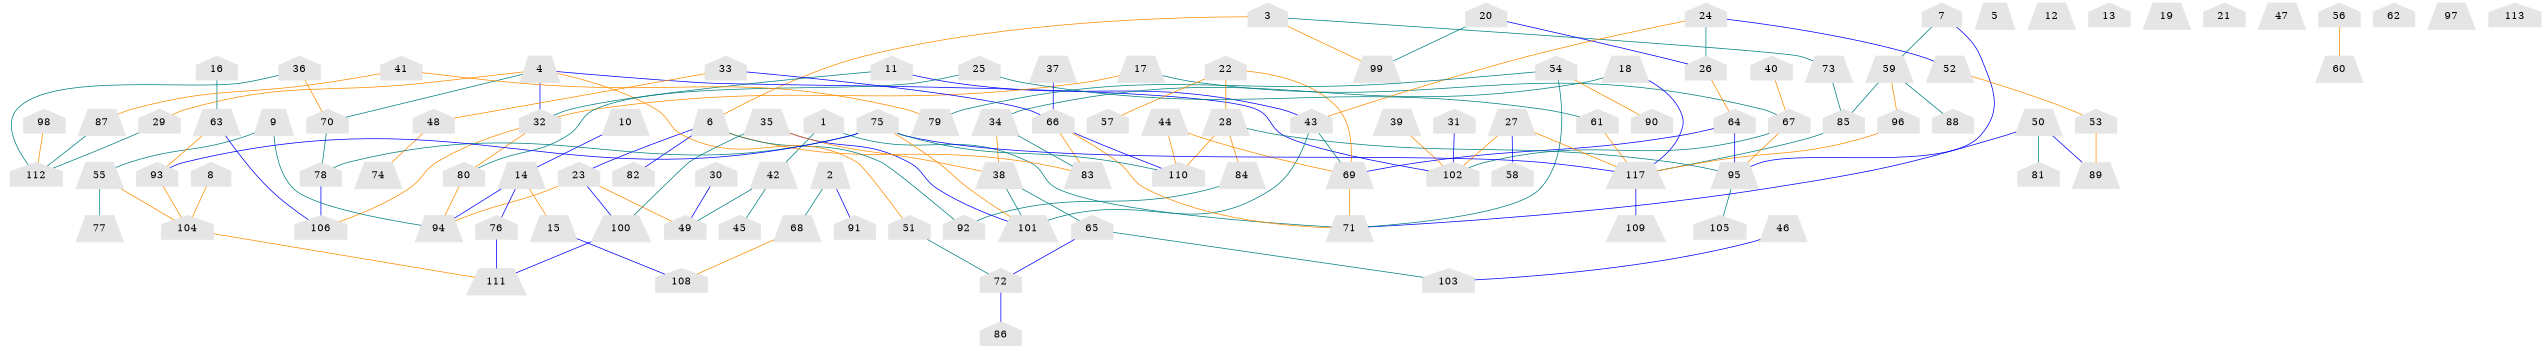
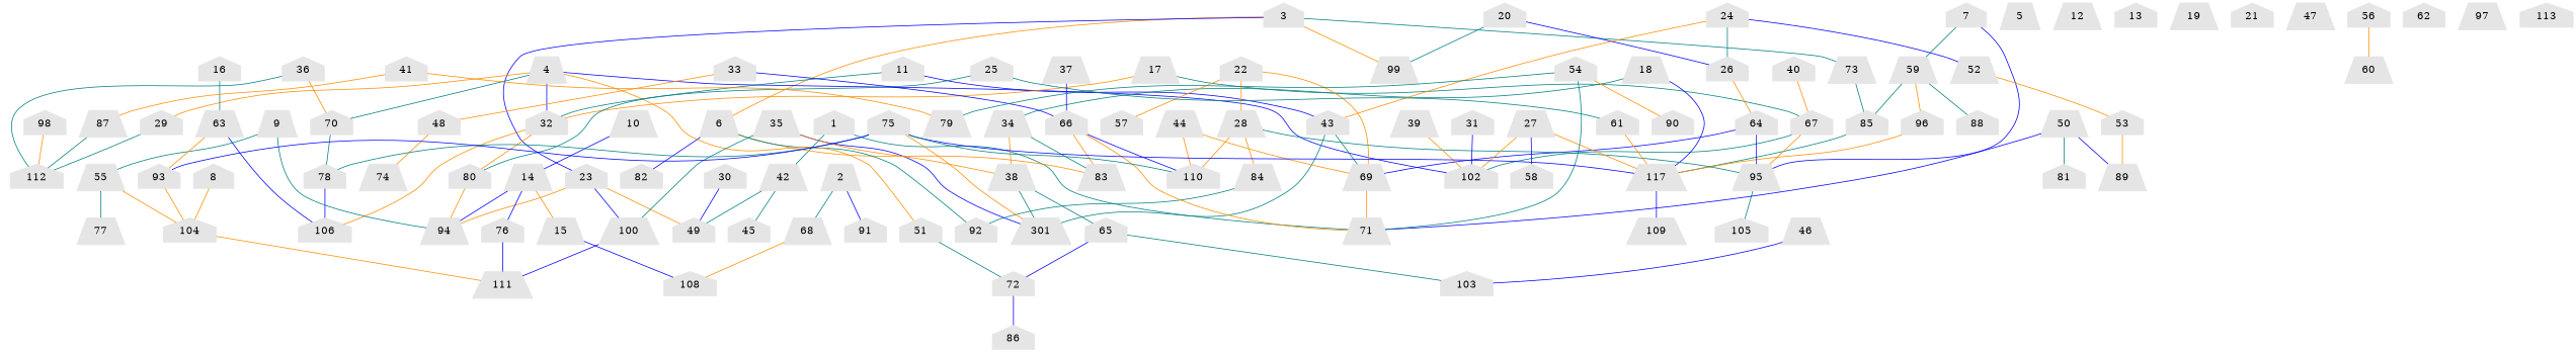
  graph {
    node [color=gray90 shape=house style=filled]
    edge [color=darkorange]
    42 [shape=trapezium]
    1
    71 [shape=trapezium]
    49
    45
    2 [shape=trapezium]
    68 [shape=trapezium]
    91
    108
    6 [shape=trapezium]
    3
    23
    73 [shape=trapezium]
    99 [shape=trapezium]
    82
    83 [shape=trapezium]
    92
    94 [shape=trapezium]
    100 [shape=trapezium]
    85
    4 [shape=trapezium]
    29
    32
    51
    70
    102
    112
    80
    106
    72
    78
    5 [shape=trapezium]
    59 [shape=trapezium]
    7
    95 [shape=trapezium]
    88
    96
    105
    8
    104
    111 [shape=trapezium]
    9 [shape=trapezium]
    55 [shape=trapezium]
    77 [shape=trapezium]
    10 [shape=trapezium]
    14 [shape=trapezium]
    15 [shape=trapezium]
    76
    11
    43
    69 [shape=trapezium]
-   101 [shape=trapezium]
+   101 [shape=trapezium label=301]
    12 [shape=trapezium]
    13
    63 [shape=trapezium]
    16
    93
    17 [shape=trapezium]
    67
    18 [shape=trapezium]
    34 [shape=trapezium]
    n62 [label=117 shape=trapezium]
    38 [shape=trapezium]
    109 [shape=trapezium]
    19 [shape=trapezium]
    20
    26
    64
    21
    28 [shape=trapezium]
    22
    57
    84 [shape=trapezium]
    110
    24
    52 [shape=trapezium]
    53
    25
    61
    27 [shape=trapezium]
    58
    30
    31
    33
    48
    66
    74 [shape=trapezium]
    65
    35 [shape=trapezium]
    36
    37 [shape=trapezium]
    103
    39 [shape=trapezium]
    40
    79 [shape=trapezium]
    41
    87 [shape=trapezium]
    44 [shape=trapezium]
    46 [shape=trapezium]
    47 [shape=trapezium]
    50 [shape=trapezium]
    81
    89 [shape=trapezium]
    86
    54
    90
    60 [shape=trapezium]
    56
    62
    75
    97 [shape=trapezium]
    98
    113
    42 -- 49 [color=teal]
    42 -- 45 [color=teal]
    1 -- 42 [color=teal]
    1 -- 71 [color=teal]
    2 -- 68 [color=teal]
    2 -- 91 [color=blue]
    68 -- 108
    6 -- 82 [color=blue]
    6 -- 83
    6 -- 92 [color=teal]
    3 -- 6
-   6 -- 23 [color=blue]
+   3 -- 23 [color=blue]
    3 -- 73 [color=teal]
    3 -- 99
    23 -- 49
    23 -- 94
    23 -- 100 [color=blue]
    73 -- 85 [color=teal]
    100 -- 111 [color=blue]
    85 -- n62 [color=teal]
    4 -- 29
    4 -- 32 [color=blue]
    4 -- 51
    4 -- 70 [color=teal]
    4 -- 102 [color=blue]
    29 -- 112 [color=teal]
    32 -- 80
    32 -- 106
    51 -- 72 [color=teal]
    70 -- 78 [color=teal]
    80 -- 94
    72 -- 86 [color=blue]
    78 -- 106 [color=blue]
    59 -- 85 [color=teal]
    59 -- 88 [color=teal]
    59 -- 96
    7 -- 59 [color=teal]
    7 -- 95 [color=blue]
    95 -- 105 [color=teal]
    96 -- n62
    8 -- 104
    104 -- 111
    9 -- 94 [color=teal]
    9 -- 55 [color=teal]
    55 -- 104
    55 -- 77 [color=teal]
    10 -- 14 [color=blue]
    14 -- 94 [color=blue]
    14 -- 15
    14 -- 76 [color=blue]
    15 -- 108 [color=blue]
    76 -- 111 [color=blue]
    11 -- 32 [color=teal]
    11 -- 43 [color=blue]
    43 -- 69 [color=teal]
    43 -- 101 [color=teal]
    69 -- 71
    63 -- 106 [color=blue]
    63 -- 93
    16 -- 63 [color=teal]
    93 -- 104
    17 -- 32
    17 -- 67 [color=teal]
    67 -- 102 [color=teal]
    67 -- 95
    18 -- 34 [color=teal]
    18 -- n62 [color=blue]
    34 -- 83 [color=teal]
    34 -- 38
    n62 -- 109 [color=blue]
    38 -- 101 [color=teal]
    38 -- 65 [color=teal]
    20 -- 99 [color=teal]
    20 -- 26 [color=blue]
    26 -- 64
    64 -- 95 [color=blue]
    64 -- 69 [color=blue]
    28 -- 95 [color=teal]
    28 -- 84
    28 -- 110
    22 -- 69
    22 -- 28
    22 -- 57
    84 -- 92 [color=teal]
    24 -- 43
    24 -- 26 [color=teal]
    24 -- 52 [color=blue]
    52 -- 53
    53 -- 89
    25 -- 80 [color=teal]
    25 -- 61 [color=teal]
    61 -- n62
    27 -- 102
    27 -- n62
    27 -- 58 [color=blue]
    30 -- 49 [color=blue]
    31 -- 102 [color=blue]
    33 -- 48
    33 -- 66 [color=blue]
    48 -- 74
    66 -- 71
    66 -- 83
    66 -- 110 [color=blue]
    65 -- 72 [color=blue]
    65 -- 103 [color=teal]
    35 -- 100 [color=teal]
    35 -- 101 [color=blue]
    35 -- 38
    36 -- 70
    36 -- 112 [color=teal]
    37 -- 66 [color=blue]
    39 -- 102
    40 -- 67
    41 -- 79
    41 -- 87
    87 -- 112 [color=teal]
    44 -- 69
    44 -- 110
    46 -- 103 [color=blue]
    50 -- 71 [color=blue]
    50 -- 81 [color=teal]
    50 -- 89 [color=blue]
    54 -- 71 [color=teal]
    54 -- 79 [color=teal]
    54 -- 90
    56 -- 60
    75 -- 78 [color=teal]
    75 -- 101
    75 -- 93 [color=blue]
    75 -- n62 [color=blue]
    75 -- 110 [color=teal]
    98 -- 112
  }
